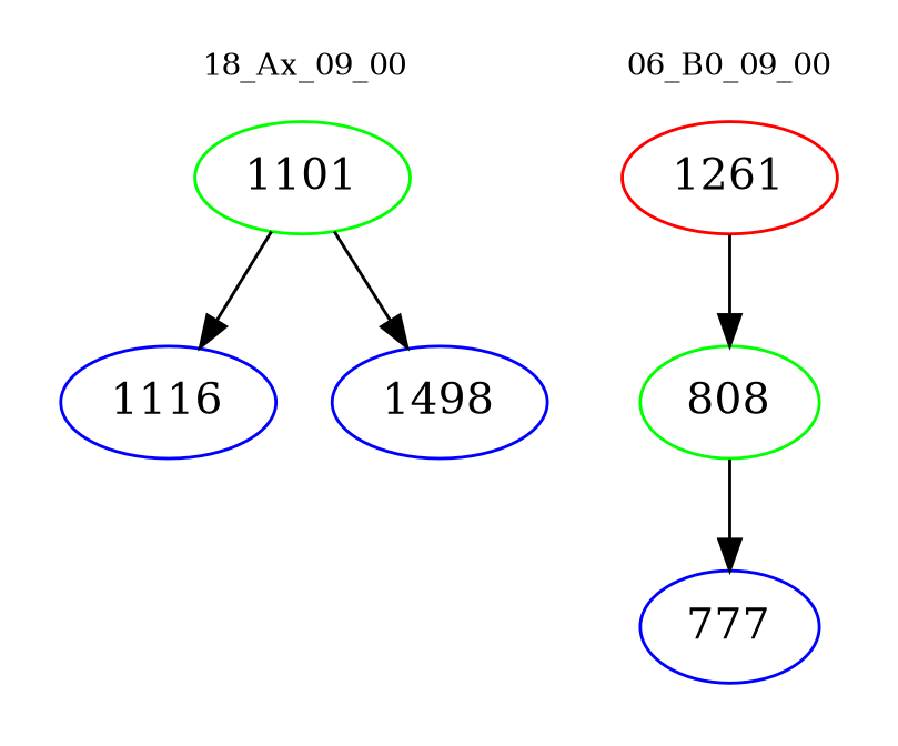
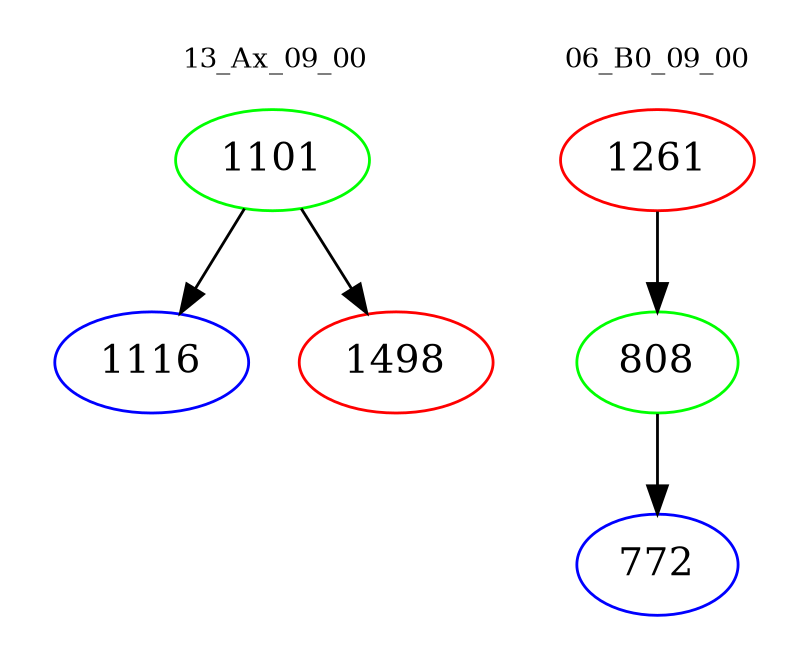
  digraph {
    node [color=green]
    edge [color=black]
    n1 [label=1101]
    n2 [color=blue label=1116]
-   n3 [color=blue label=1498]
+   n3 [color=red label=1498]
    n4 [label=808]
-   n5 [color=blue label=777]
+   n5 [color=blue label=772]
    n6 [color=red label=1261]
    subgraph cluster_1 {
      color=white
      fontsize=10
-     label="18_Ax_09_00"
+     label="13_Ax_09_00"
      n1
      n2
      n3
    }
    subgraph cluster_2 {
      color=white
      fontsize=10
      label="06_B0_09_00"
      n4
      n5
      n6
    }
    n1 -> n2
    n1 -> n3
    n4 -> n5
    n6 -> n4
  }
